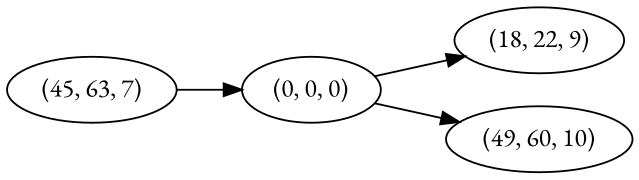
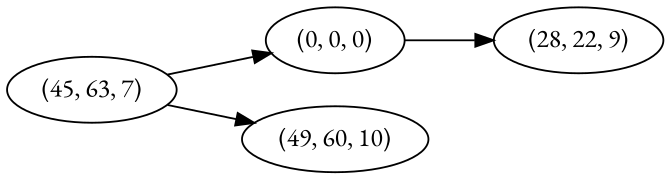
  digraph {
    fontname="EB Garamond"
    rankdir=LR
    node [fontname="EB Garamond"]
    edge [fontname="EB Garamond"]
    "(0, 0, 0)"
-   "(18, 22, 9)"
+   "(18, 22, 9)" [label="(28, 22, 9)"]
    "(45, 63, 7)"
    "(49, 60, 10)"
    "(0, 0, 0)" -> "(18, 22, 9)"
    "(45, 63, 7)" -> "(0, 0, 0)"
-   "(0, 0, 0)" -> "(49, 60, 10)"
+   "(45, 63, 7)" -> "(49, 60, 10)"
  }
